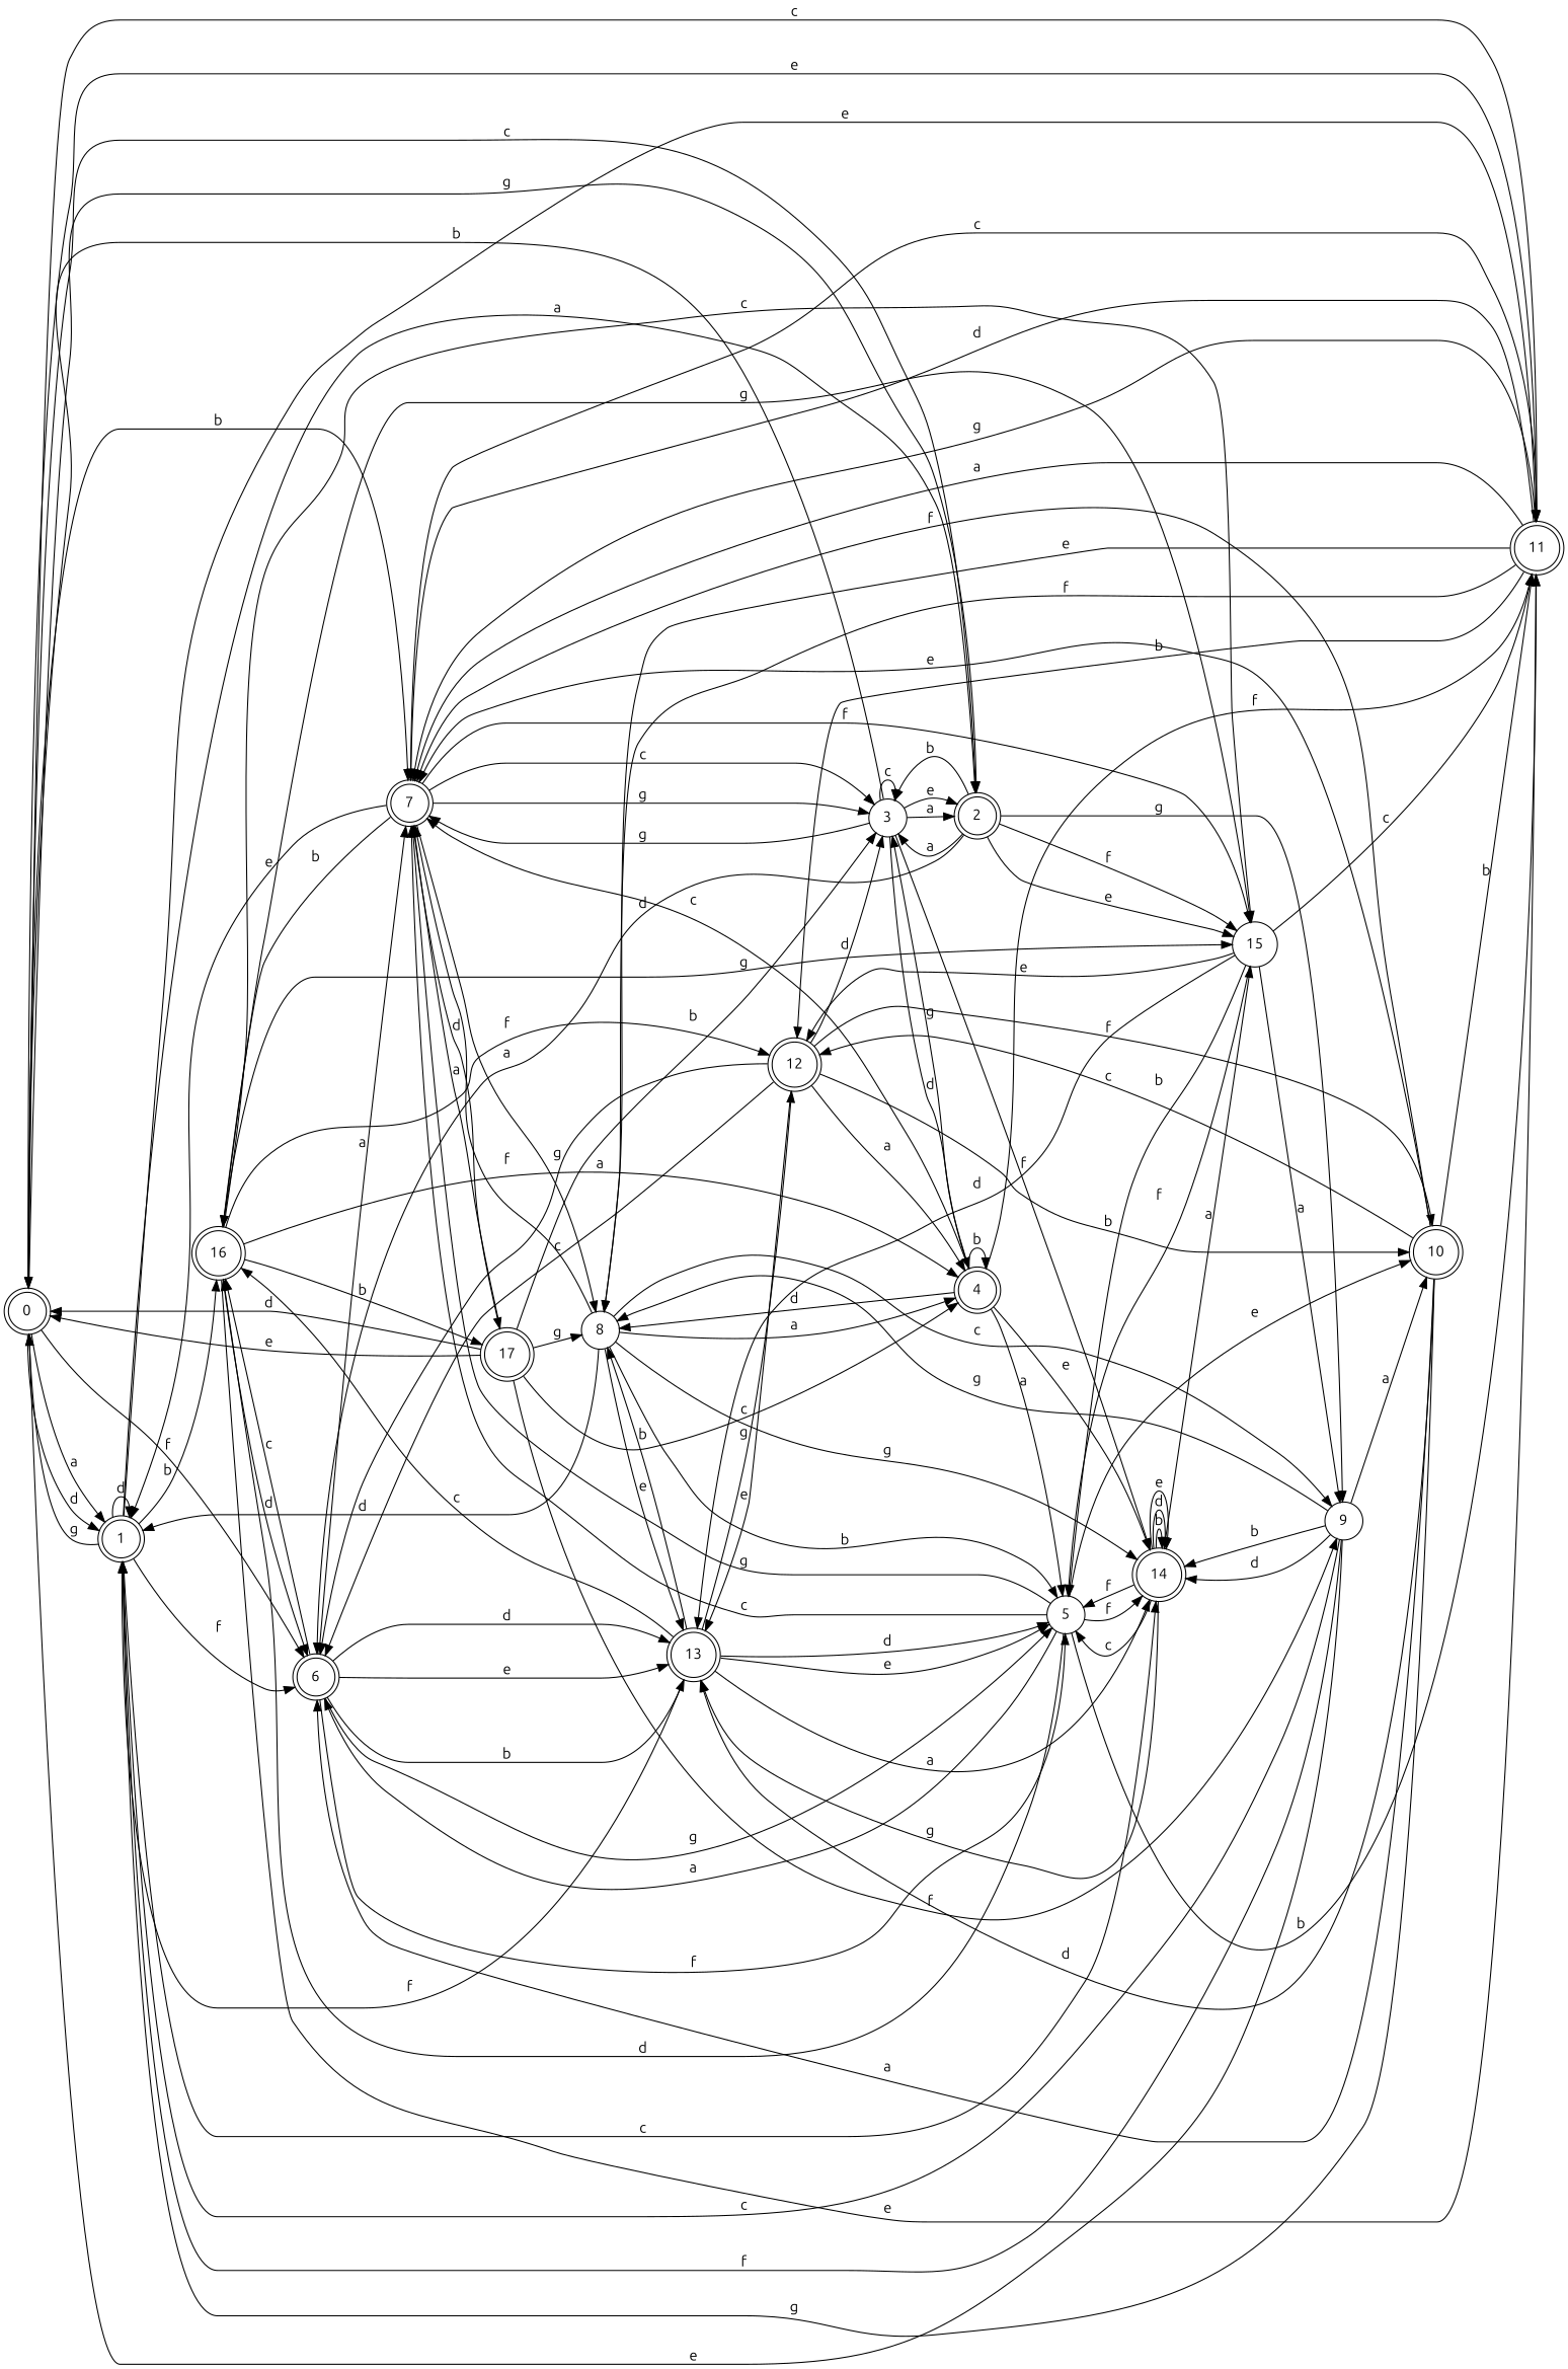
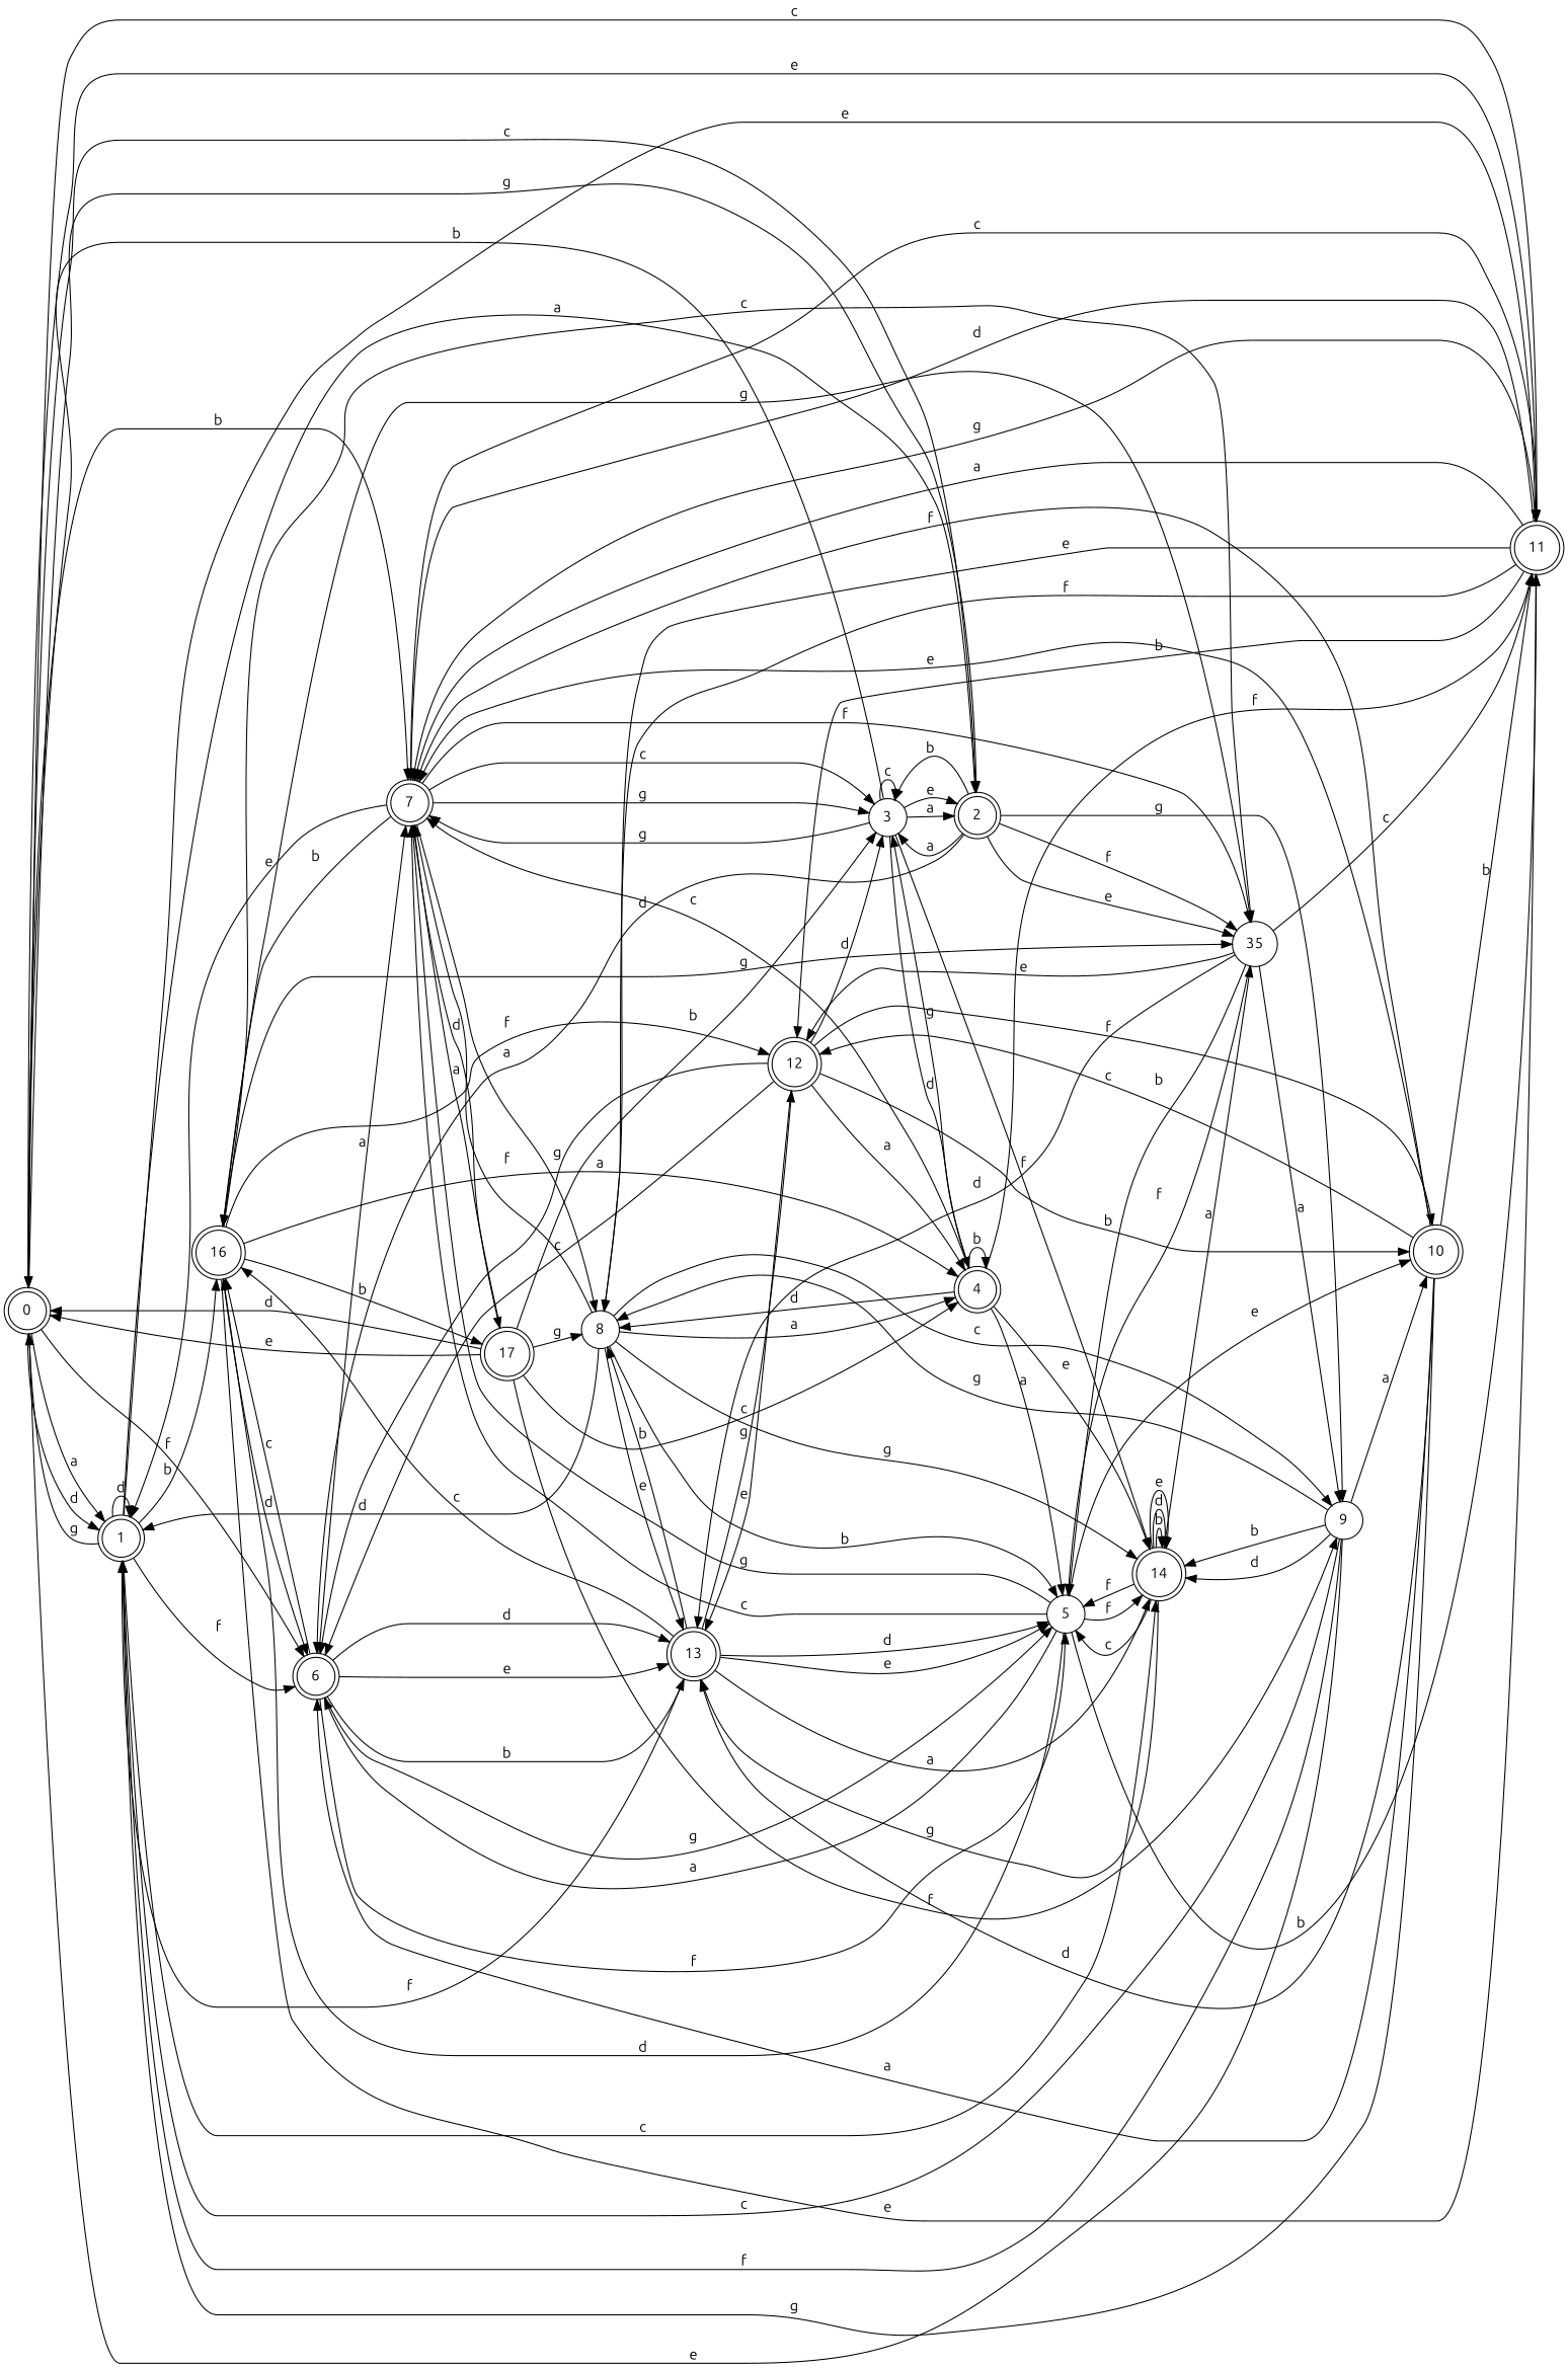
  digraph {
    fontname=Ubuntu
    rankdir=LR
    node [color=black fillcolor=white fontname=Ubuntu shape=doublecircle style="rounded,filled"]
    edge [fontname=Ubuntu]
    n1 [label=0]
    n2 [label=1]
    n3 [label=2]
    n4 [label=6]
    n5 [label=11]
    n6 [label=7]
    n7 [label=14]
    n8 [label=16]
    n9 [label=3 shape=circle style=filled]
    n10 [label=9 shape=circle style=filled]
-   n11 [label=15 shape=circle style=filled]
+   n11 [label=35 shape=circle style=filled]
    n12 [label=4]
    n13 [label=5 shape=circle style=filled]
    n14 [label=13]
    n15 [label=8 shape=circle style=filled]
    n16 [label=12]
    n17 [label=17]
    n18 [label=10]
    n1 -> n2 [label=a]
    n1 -> n2 [label=d]
    n1 -> n3 [label=g]
    n1 -> n4 [label=f]
    n1 -> n5 [label=c]
    n1 -> n5 [label=e]
    n1 -> n6 [label=b]
    n2 -> n1 [label=g]
    n2 -> n2 [label=d]
    n2 -> n3 [label=a]
    n2 -> n4 [label=f]
    n2 -> n5 [label=e]
    n2 -> n7 [label=c]
    n2 -> n8 [label=b]
    n3 -> n1 [label=c]
    n3 -> n4 [label=d]
    n3 -> n9 [label=a]
    n3 -> n9 [label=b]
    n3 -> n10 [label=g]
    n3 -> n11 [label=e]
    n3 -> n11 [label=f]
    n4 -> n6 [label=a]
    n4 -> n8 [label=c]
    n4 -> n13 [label=f]
    n4 -> n13 [label=g]
    n4 -> n14 [label=b]
    n4 -> n14 [label=d]
    n4 -> n14 [label=e]
    n5 -> n6 [label=a]
    n5 -> n6 [label=c]
    n5 -> n6 [label=d]
    n5 -> n6 [label=g]
    n5 -> n15 [label=e]
    n5 -> n15 [label=f]
    n5 -> n16 [label=b]
    n6 -> n2 [label=e]
    n6 -> n8 [label=b]
    n6 -> n9 [label=c]
    n6 -> n9 [label=g]
    n6 -> n11 [label=f]
    n6 -> n15 [label=a]
    n6 -> n17 [label=d]
    n7 -> n7 [label=b]
    n7 -> n7 [label=d]
    n7 -> n7 [label=e]
    n7 -> n11 [label=a]
    n7 -> n13 [label=c]
    n7 -> n13 [label=f]
    n7 -> n14 [label=g]
    n8 -> n4 [label=d]
    n8 -> n5 [label=e]
    n8 -> n11 [label=c]
    n8 -> n11 [label=g]
    n8 -> n12 [label=a]
    n8 -> n16 [label=f]
    n8 -> n17 [label=b]
    n9 -> n1 [label=b]
    n9 -> n3 [label=a]
    n9 -> n3 [label=e]
    n9 -> n6 [label=g]
    n9 -> n7 [label=f]
    n9 -> n9 [label=c]
    n9 -> n12 [label=d]
    n10 -> n1 [label=e]
    n10 -> n2 [label=c]
    n10 -> n2 [label=f]
    n10 -> n7 [label=b]
    n10 -> n7 [label=d]
    n10 -> n15 [label=g]
    n10 -> n18 [label=a]
    n11 -> n5 [label=c]
    n11 -> n8 [label=g]
    n11 -> n10 [label=a]
    n11 -> n13 [label=b]
    n11 -> n13 [label=f]
    n11 -> n14 [label=d]
    n11 -> n16 [label=e]
    n12 -> n5 [label=f]
    n12 -> n6 [label=c]
    n12 -> n7 [label=e]
    n12 -> n9 [label=g]
    n12 -> n12 [label=b]
    n12 -> n13 [label=a]
    n12 -> n15 [label=d]
    n13 -> n4 [label=a]
    n13 -> n5 [label=b]
    n13 -> n6 [label=c]
    n13 -> n6 [label=g]
    n13 -> n7 [label=f]
    n13 -> n8 [label=d]
    n13 -> n18 [label=e]
    n14 -> n2 [label=f]
    n14 -> n7 [label=a]
    n14 -> n8 [label=c]
    n14 -> n13 [label=d]
    n14 -> n13 [label=e]
    n14 -> n15 [label=b]
    n14 -> n16 [label=g]
    n15 -> n2 [label=d]
    n15 -> n6 [label=f]
    n15 -> n7 [label=g]
    n15 -> n10 [label=c]
    n15 -> n12 [label=a]
    n15 -> n13 [label=b]
    n15 -> n14 [label=e]
    n16 -> n4 [label=c]
    n16 -> n4 [label=g]
    n16 -> n9 [label=d]
    n16 -> n12 [label=a]
    n16 -> n14 [label=e]
    n16 -> n18 [label=b]
    n16 -> n18 [label=f]
    n17 -> n1 [label=d]
    n17 -> n1 [label=e]
    n17 -> n6 [label=a]
    n17 -> n9 [label=b]
    n17 -> n10 [label=f]
    n17 -> n12 [label=c]
    n17 -> n15 [label=g]
    n18 -> n2 [label=g]
    n18 -> n4 [label=a]
    n18 -> n5 [label=b]
    n18 -> n6 [label=e]
    n18 -> n6 [label=f]
    n18 -> n14 [label=d]
    n18 -> n16 [label=c]
  }
